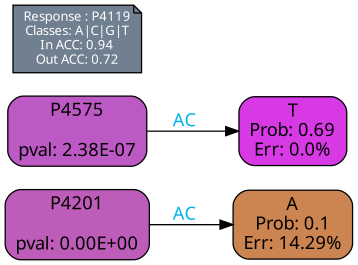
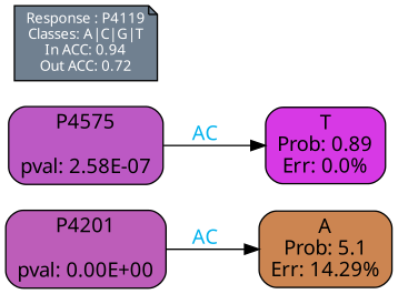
  digraph {
    fontname="Noto Sans"
    rankdir=LR
    ranksep=equally
    splines=polylines
    node [color=black fontname="Noto Sans" shape=box style="filled, rounded"]
    edge [fontcolor=deepskyblue2 fontname="Noto Sans"]
-   n1 [fillcolor="#cc8551" label="A\nProb: 0.1\nErr: 14.29%"]
-   n2 [fillcolor="#d739e5" label="T\nProb: 0.69\nErr: 0.0%"]
+   n1 [fillcolor="#cc8551" label="A\nProb: 5.1\nErr: 14.29%"]
+   n2 [fillcolor="#d739e5" label="T\nProb: 0.89\nErr: 0.0%"]
    n3 [align=left fillcolor=slategray fontcolor=white fontsize=10 label="Response : P4119\nClasses: A|C|G|T\nIn ACC: 0.94\nOut ACC: 0.72\n" shape=note style=filled]
    n4 [fillcolor="#bd5db9" label="P4201\n\npval: 0.00E+00"]
-   n5 [fillcolor="#bc59c4" label="P4575\n\npval: 2.38E-07"]
+   n5 [fillcolor="#bc59c4" label="P4575\n\npval: 2.58E-07"]
    subgraph sub_1 {
      rank=same
      n1
      n2
    }
    subgraph sub_2 {
      rank=same
      n3
      n4
    }
    n4 -> n1 [label=AC]
    n5 -> n2 [label=AC]
  }
